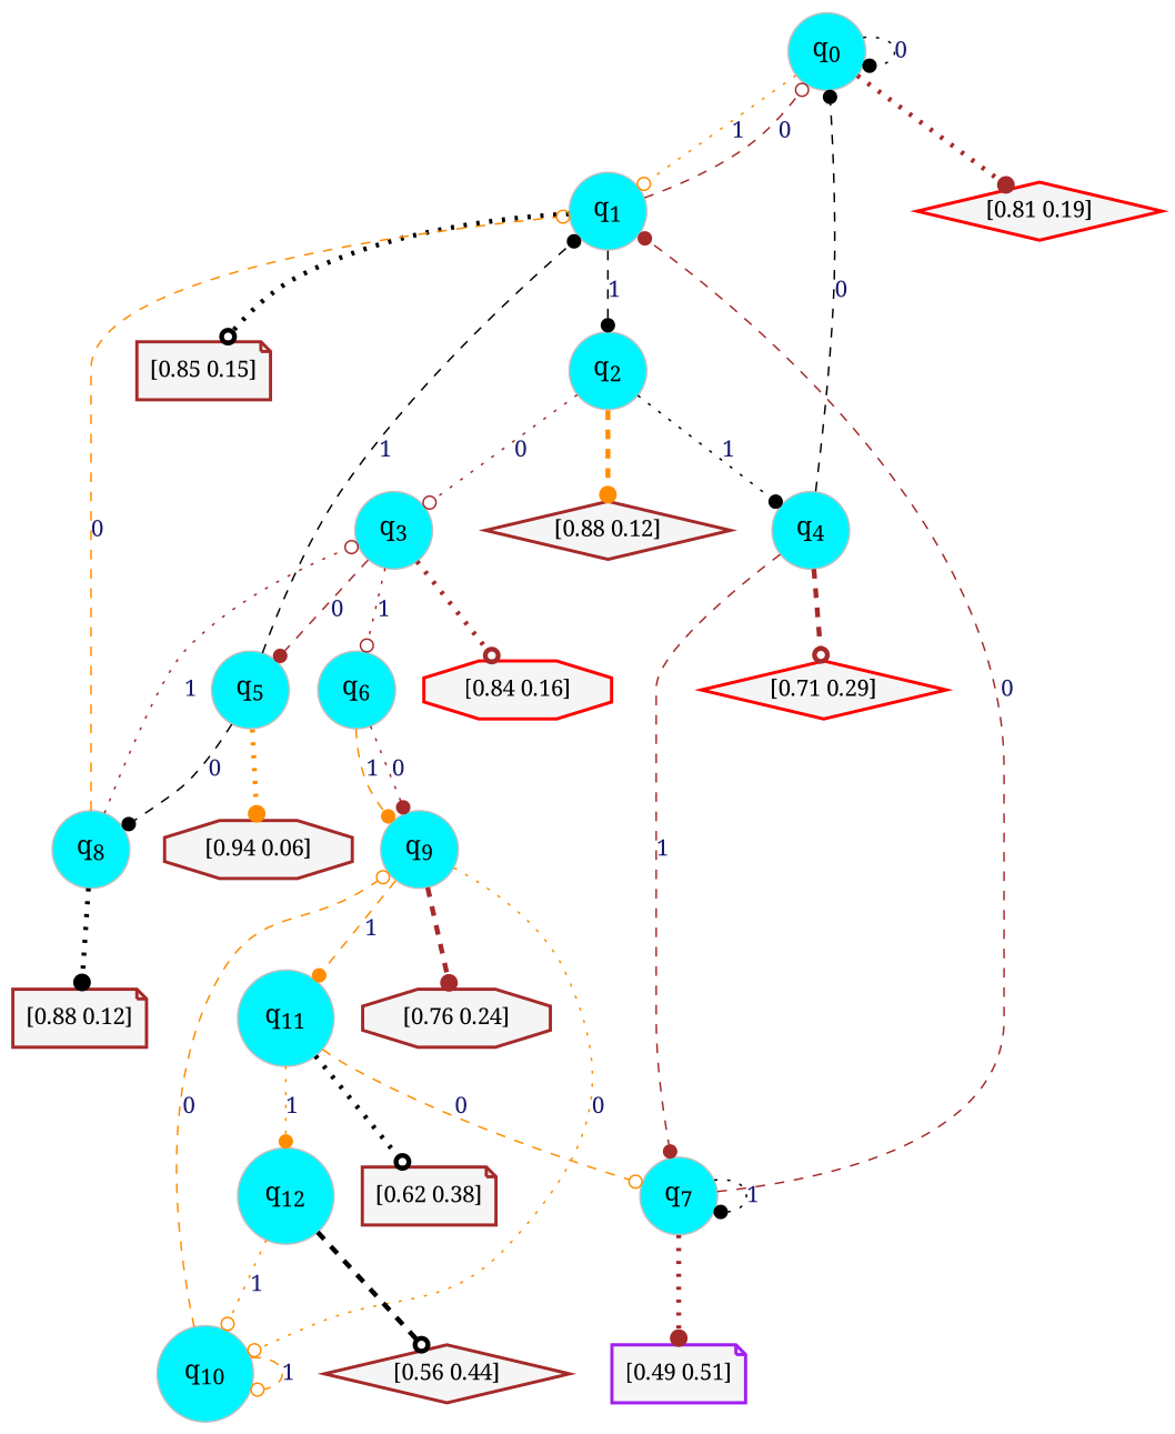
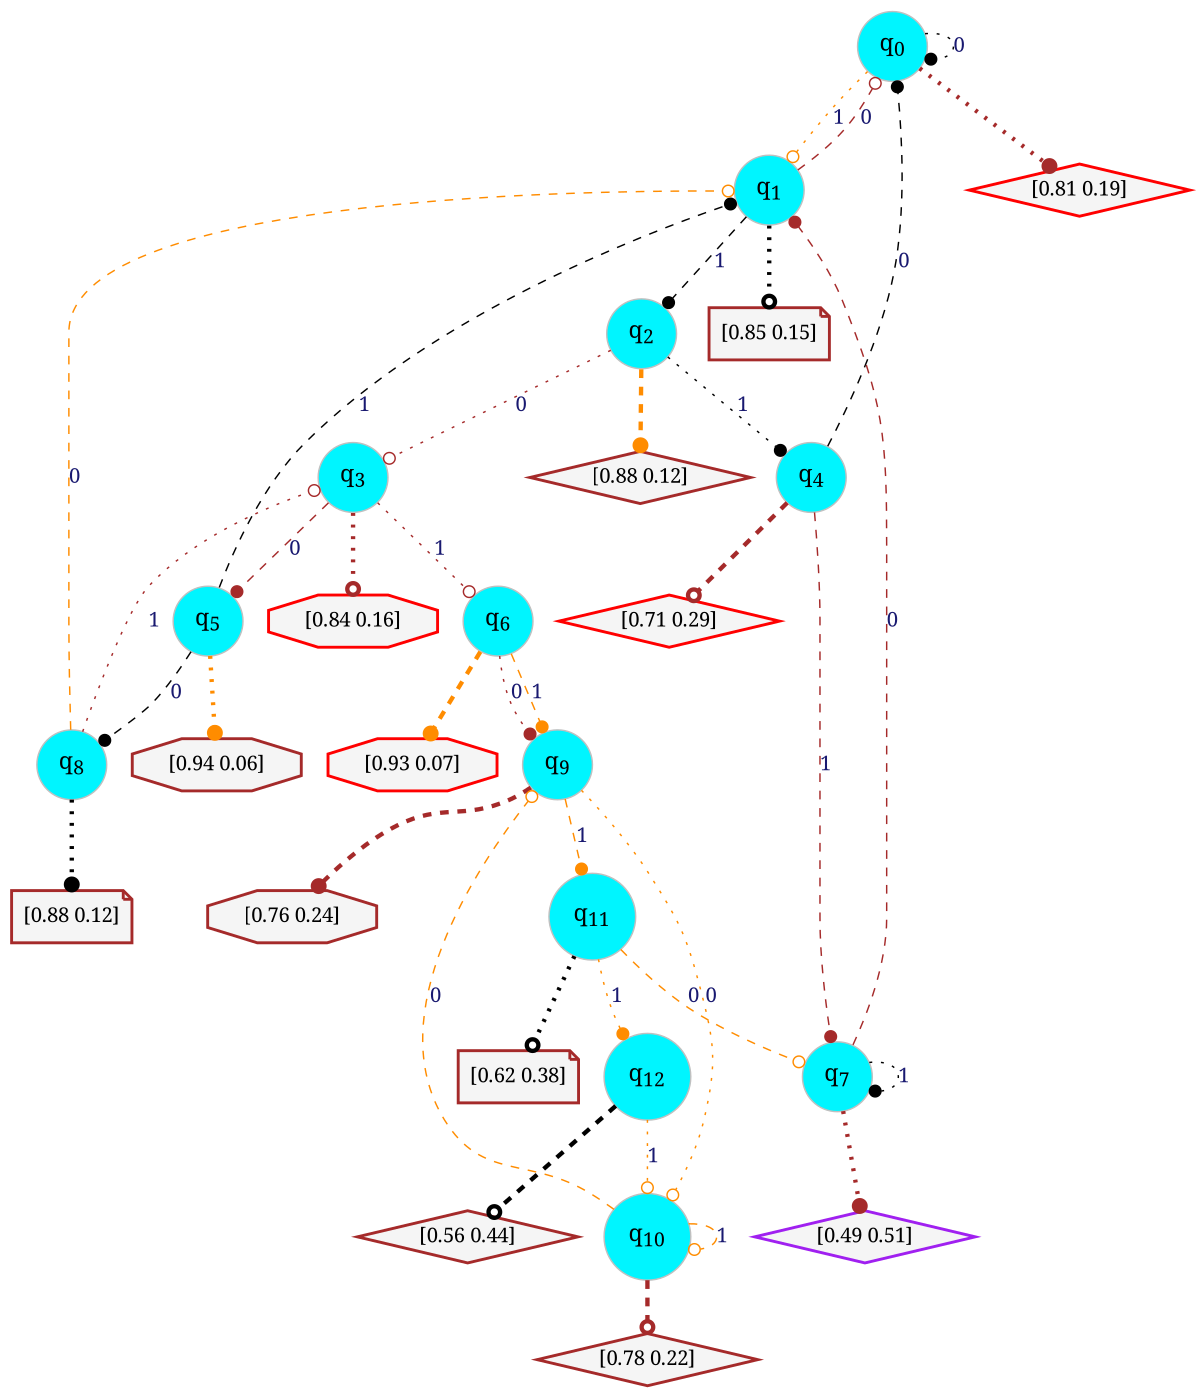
  digraph {
    fontname="Noto Serif"
    rankdir=TD
    node [color=gray fillcolor=turquoise1 fontcolor=black fontname="Noto Serif" fontsize=16 fontweight=bold shape=circle style=filled]
    edge [arrowhead=dot arrowsize=1 color=brown fontcolor=midnightblue fontname="Noto Serif" fontweight=bold penwidth=1 style=dashed weight=20]
    n1 [label=<q<SUB>0</SUB>>]
    n2 [label=<q<SUB>1</SUB>>]
    n3 [color=red fillcolor=whitesmoke fontsize=14 label="[0.81 0.19]" penwidth=2 shape=diamond]
    n4 [label=<q<SUB>2</SUB>>]
    n5 [color=brown fillcolor=whitesmoke fontsize=14 label="[0.85 0.15]" penwidth=2 shape=note]
    n6 [label=<q<SUB>3</SUB>>]
    n7 [label=<q<SUB>4</SUB>>]
    n8 [color=brown fillcolor=whitesmoke fontsize=14 label="[0.88 0.12]" penwidth=2 shape=diamond]
    n9 [label=<q<SUB>5</SUB>>]
    n10 [label=<q<SUB>6</SUB>>]
    n11 [color=red fillcolor=whitesmoke fontsize=14 label="[0.84 0.16]" penwidth=2 shape=octagon]
    n12 [label=<q<SUB>7</SUB>>]
    n13 [color=red fillcolor=whitesmoke fontsize=14 label="[0.71 0.29]" penwidth=2 shape=diamond]
    n14 [label=<q<SUB>8</SUB>>]
    n15 [color=brown fillcolor=whitesmoke fontsize=14 label="[0.94 0.06]" penwidth=2 shape=octagon]
    n16 [label=<q<SUB>9</SUB>>]
-   n18 [color=purple fillcolor=whitesmoke fontsize=14 label="[0.49 0.51]" penwidth=2 shape=note]
+   n17 [color=red fillcolor=whitesmoke fontsize=14 label="[0.93 0.07]" penwidth=2 shape=octagon]
+   n18 [color=purple fillcolor=whitesmoke fontsize=14 label="[0.49 0.51]" penwidth=2 shape=diamond]
    n19 [color=brown fillcolor=whitesmoke fontsize=14 label="[0.88 0.12]" penwidth=2 shape=note]
    n20 [label=<q<SUB>10</SUB>>]
    n21 [label=<q<SUB>11</SUB>>]
    n22 [color=brown fillcolor=whitesmoke fontsize=14 label="[0.76 0.24]" penwidth=2 shape=octagon]
+   n23 [color=brown fillcolor=whitesmoke fontsize=14 label="[0.78 0.22]" penwidth=2 shape=diamond]
    n24 [label=<q<SUB>12</SUB>>]
    n25 [color=brown fillcolor=whitesmoke fontsize=14 label="[0.62 0.38]" penwidth=2 shape=note]
    n26 [color=brown fillcolor=whitesmoke fontsize=14 label="[0.56 0.44]" penwidth=2 shape=diamond]
    n1 -> n1 [color=black label=0 style=dotted]
    n1 -> n2 [arrowhead=odot color=darkorange label=1 style=dotted]
    n1 -> n3 [penwidth=3 style=dotted]
    n2 -> n1 [arrowhead=odot label=0]
    n2 -> n4 [color=black label=1]
    n2 -> n5 [arrowhead=odot color=black penwidth=3 style=dotted]
    n4 -> n6 [arrowhead=odot label=0 style=dotted]
    n4 -> n7 [color=black label=1 style=dotted]
    n4 -> n8 [color=darkorange penwidth=3]
    n6 -> n9 [label=0]
    n6 -> n10 [arrowhead=odot label=1 style=dotted]
    n6 -> n11 [arrowhead=odot penwidth=3 style=dotted]
    n7 -> n1 [color=black label=0]
    n7 -> n12 [label=1]
    n7 -> n13 [arrowhead=odot penwidth=3]
    n9 -> n2 [color=black label=1]
    n9 -> n14 [color=black label=0]
    n9 -> n15 [color=darkorange penwidth=3 style=dotted]
    n10 -> n16 [label=0 style=dotted]
    n10 -> n16 [color=darkorange label=1]
+   n10 -> n17 [color=darkorange penwidth=3]
    n12 -> n2 [label=0]
    n12 -> n12 [color=black label=1 style=dotted]
    n12 -> n18 [penwidth=3 style=dotted]
    n14 -> n2 [arrowhead=odot color=darkorange label=0]
    n14 -> n6 [arrowhead=odot label=1 style=dotted]
    n14 -> n19 [color=black penwidth=3 style=dotted]
    n16 -> n20 [arrowhead=odot color=darkorange label=0 style=dotted]
    n16 -> n21 [color=darkorange label=1]
    n16 -> n22 [penwidth=3]
    n20 -> n16 [arrowhead=odot color=darkorange label=0]
    n20 -> n20 [arrowhead=odot color=darkorange label=1]
+   n20 -> n23 [arrowhead=odot penwidth=3]
    n21 -> n12 [arrowhead=odot color=darkorange label=0]
    n21 -> n24 [color=darkorange label=1 style=dotted]
    n21 -> n25 [arrowhead=odot color=black penwidth=3 style=dotted]
    n24 -> n20 [arrowhead=odot color=darkorange label=1 style=dotted]
    n24 -> n26 [arrowhead=odot color=black penwidth=3]
  }
